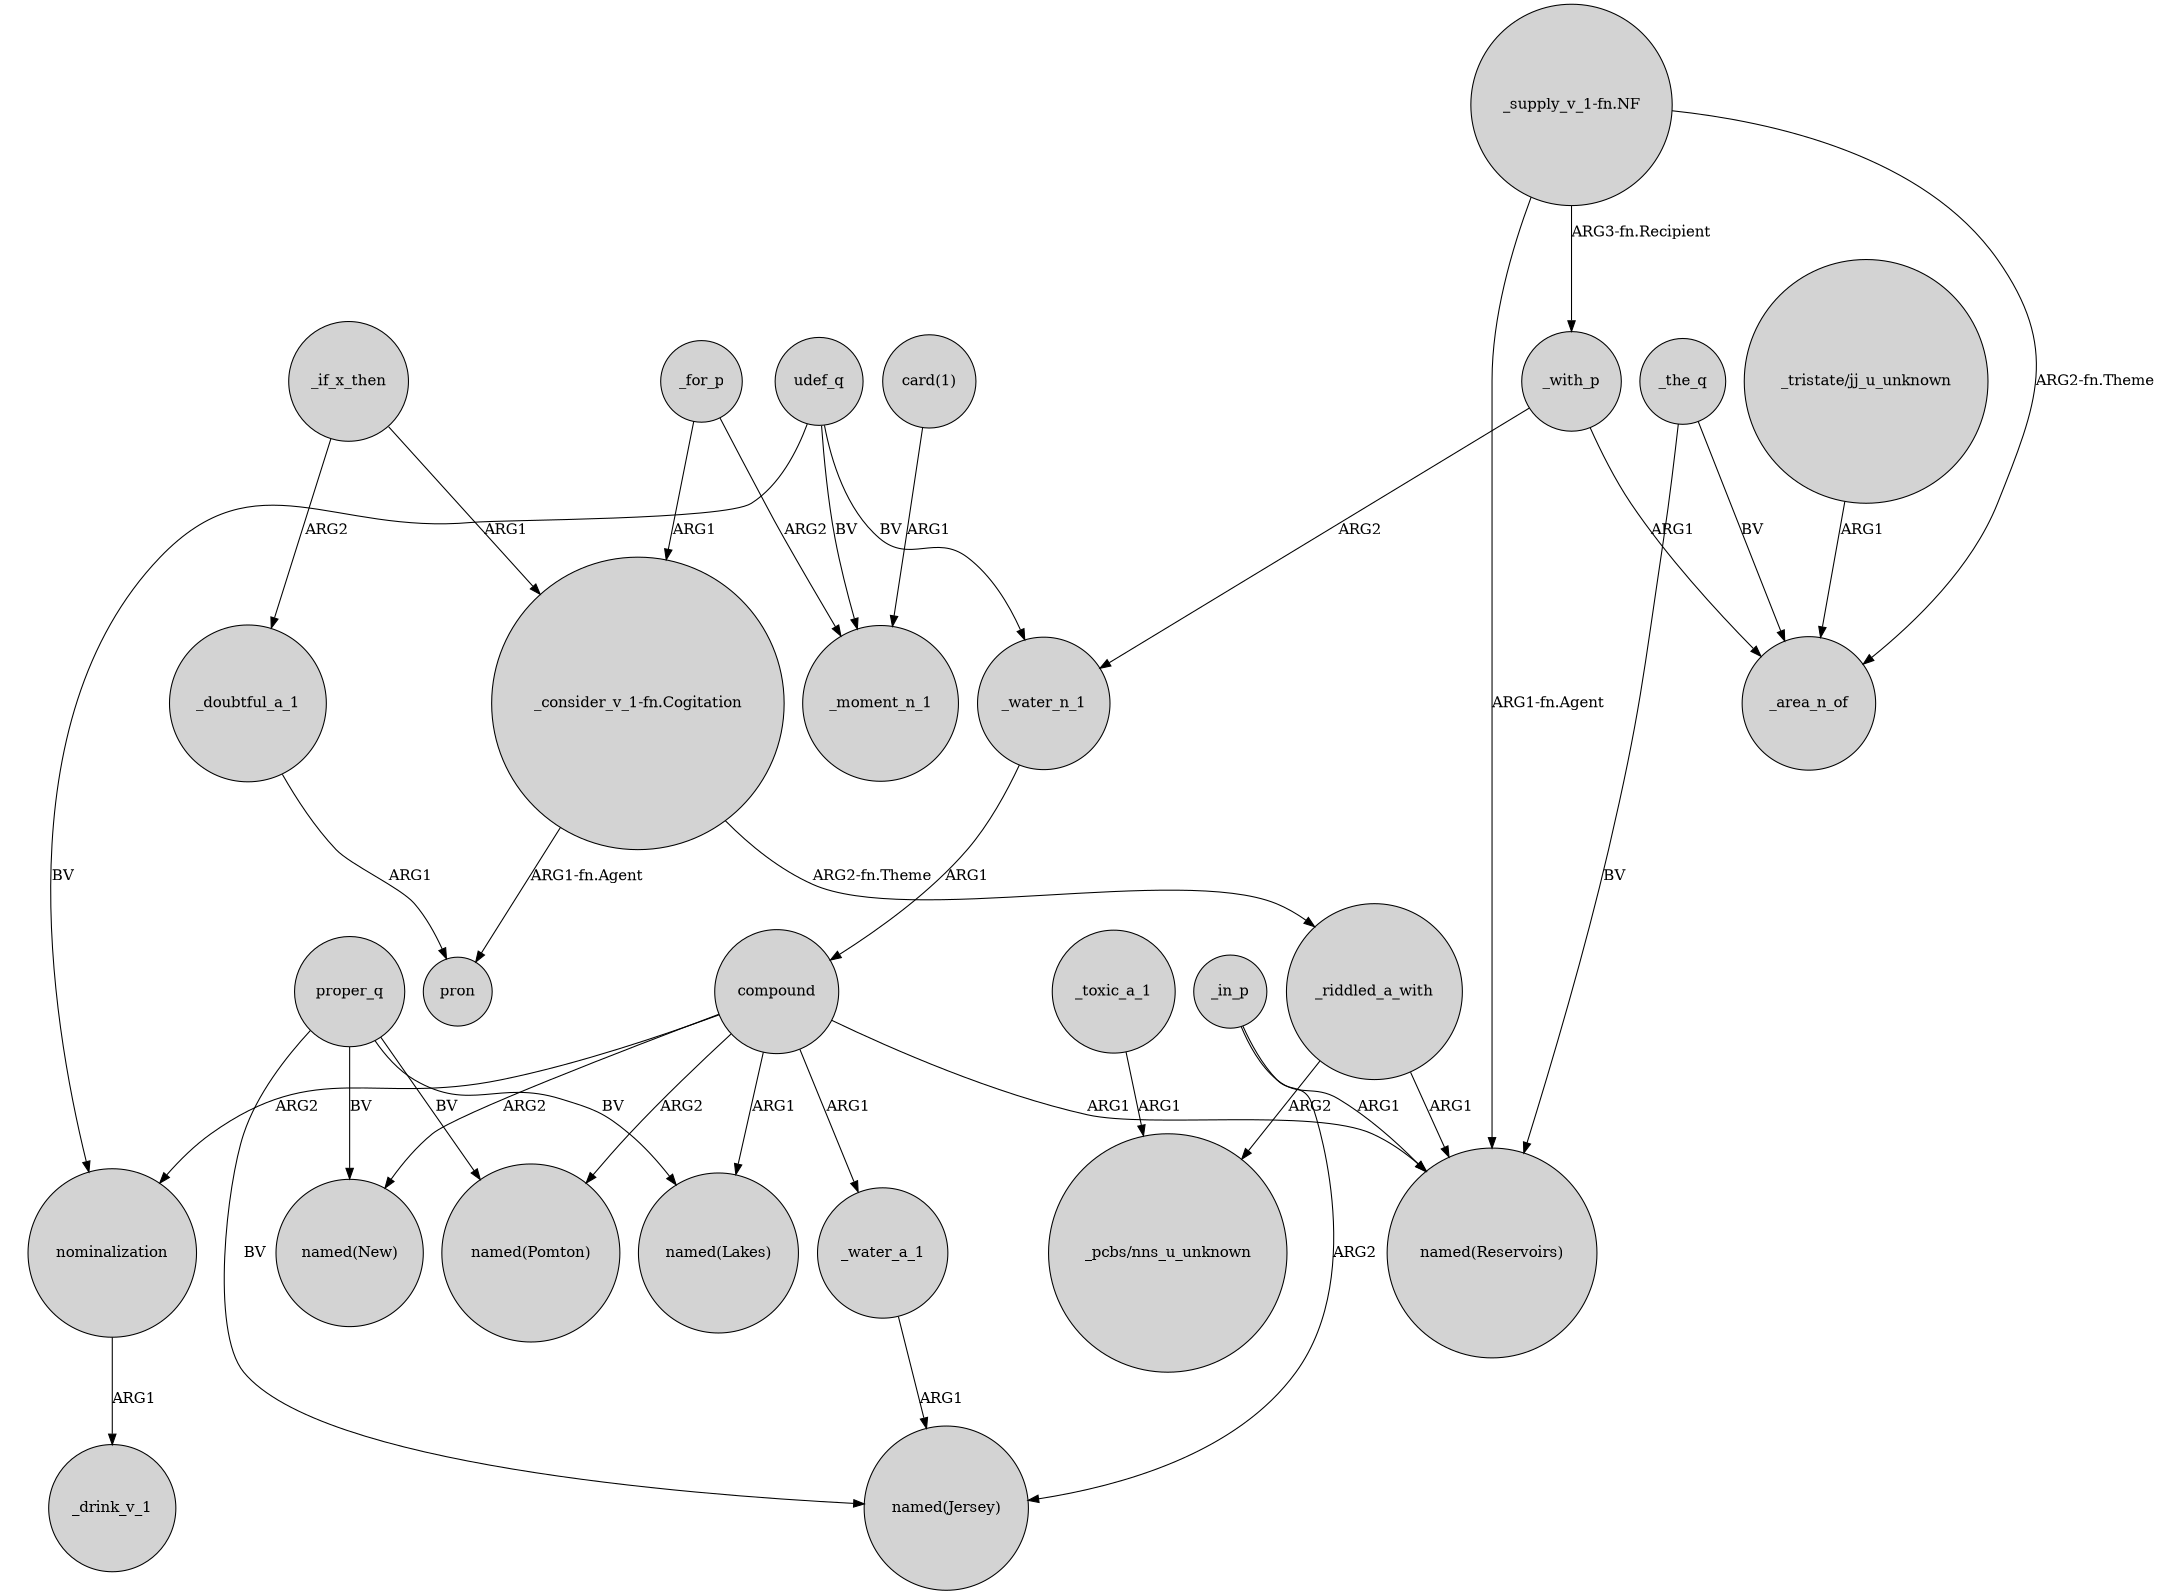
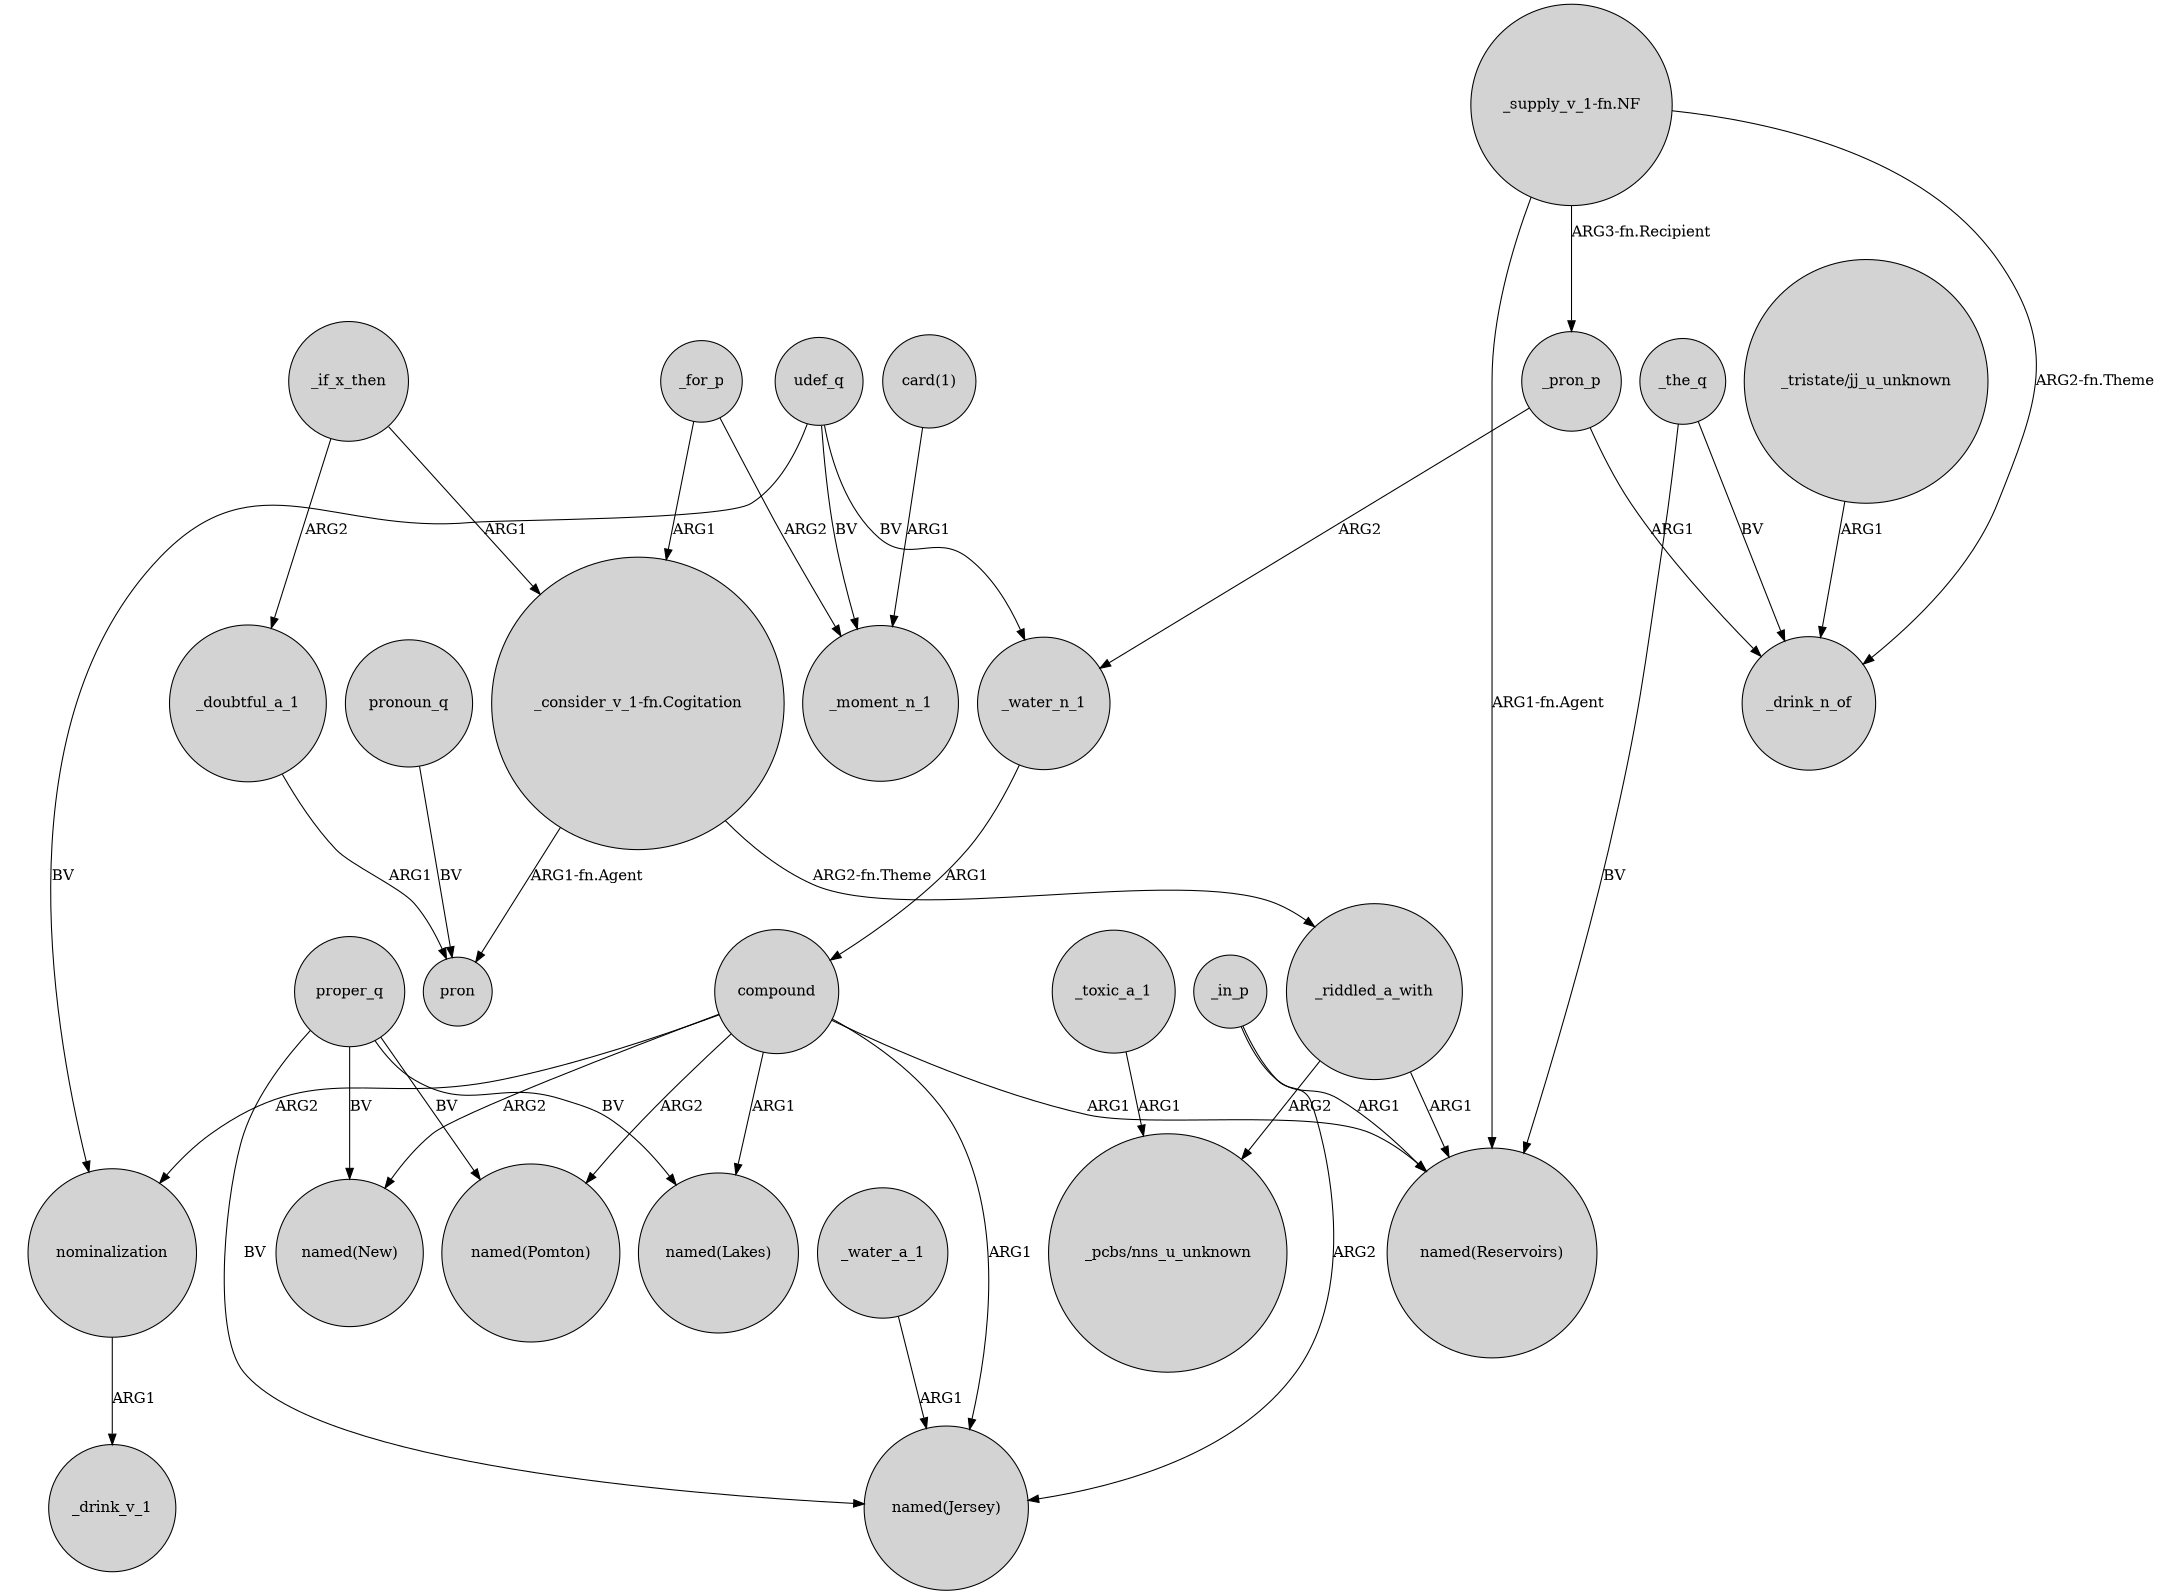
  digraph {
    node [shape=circle style=filled]
    nominalization
    _drink_v_1
    "_consider_v_1-fn.Cogitation"
    pron
    _riddled_a_with
    "named(Reservoirs)"
    "_pcbs/nns_u_unknown"
    "_supply_v_1-fn.NF"
-   _with_p
-   _area_n_of
+   _with_p [label=_pron_p]
+   _area_n_of [label=_drink_n_of]
    _water_n_1
    compound
    "named(New)"
    "named(Lakes)"
    "named(Jersey)"
    "named(Pomton)"
    proper_q
    "_tristate/jj_u_unknown"
    n19 [label=_water_a_1]
    udef_q
    _moment_n_1
    _the_q
    "card(1)"
    _in_p
    _if_x_then
    _doubtful_a_1
+   pronoun_q
    _toxic_a_1
    _for_p
    nominalization -> _drink_v_1 [label=ARG1]
    "_consider_v_1-fn.Cogitation" -> pron [label="ARG1-fn.Agent"]
    "_consider_v_1-fn.Cogitation" -> _riddled_a_with [label="ARG2-fn.Theme"]
    _riddled_a_with -> "named(Reservoirs)" [label=ARG1]
    _riddled_a_with -> "_pcbs/nns_u_unknown" [label=ARG2]
    "_supply_v_1-fn.NF" -> "named(Reservoirs)" [label="ARG1-fn.Agent"]
    "_supply_v_1-fn.NF" -> _with_p [label="ARG3-fn.Recipient"]
    "_supply_v_1-fn.NF" -> _area_n_of [label="ARG2-fn.Theme"]
    _with_p -> _area_n_of [label=ARG1]
    _with_p -> _water_n_1 [label=ARG2]
    _water_n_1 -> compound [label=ARG1]
    compound -> nominalization [label=ARG2]
    compound -> "named(Reservoirs)" [label=ARG1]
    compound -> "named(New)" [label=ARG2]
    compound -> "named(Lakes)" [label=ARG1]
-   compound -> n19 [label=ARG1]
+   compound -> "named(Jersey)" [label=ARG1]
    compound -> "named(Pomton)" [label=ARG2]
    proper_q -> "named(New)" [label=BV]
    proper_q -> "named(Lakes)" [label=BV]
    proper_q -> "named(Jersey)" [label=BV]
    proper_q -> "named(Pomton)" [label=BV]
    "_tristate/jj_u_unknown" -> _area_n_of [label=ARG1]
    n19 -> "named(Jersey)" [label=ARG1]
    udef_q -> nominalization [label=BV]
    udef_q -> _water_n_1 [label=BV]
    udef_q -> _moment_n_1 [label=BV]
    _the_q -> "named(Reservoirs)" [label=BV]
    _the_q -> _area_n_of [label=BV]
    "card(1)" -> _moment_n_1 [label=ARG1]
    _in_p -> "named(Reservoirs)" [label=ARG1]
    _in_p -> "named(Jersey)" [label=ARG2]
    _if_x_then -> "_consider_v_1-fn.Cogitation" [label=ARG1]
    _if_x_then -> _doubtful_a_1 [label=ARG2]
    _doubtful_a_1 -> pron [label=ARG1]
+   pronoun_q -> pron [label=BV]
    _toxic_a_1 -> "_pcbs/nns_u_unknown" [label=ARG1]
    _for_p -> "_consider_v_1-fn.Cogitation" [label=ARG1]
    _for_p -> _moment_n_1 [label=ARG2]
  }
